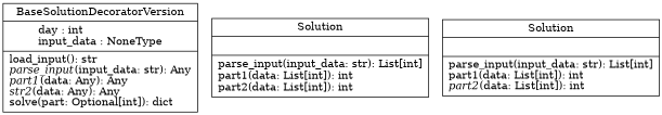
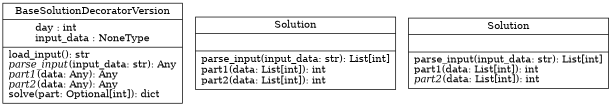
  digraph {
    rankdir=BT
    node [color=black fontcolor=black shape=record style=solid]
-   n1 [label=<{BaseSolutionDecoratorVersion|day : int<br ALIGN="LEFT"/>input_data : NoneType<br ALIGN="LEFT"/>|load_input(): str<br ALIGN="LEFT"/><I>parse_input</I>(input_data: str): Any<br ALIGN="LEFT"/><I>part1</I>(data: Any): Any<br ALIGN="LEFT"/><I>str2</I>(data: Any): Any<br ALIGN="LEFT"/>solve(part: Optional[int]): dict<br ALIGN="LEFT"/>}>]
+   n1 [label=<{BaseSolutionDecoratorVersion|day : int<br ALIGN="LEFT"/>input_data : NoneType<br ALIGN="LEFT"/>|load_input(): str<br ALIGN="LEFT"/><I>parse_input</I>(input_data: str): Any<br ALIGN="LEFT"/><I>part1</I>(data: Any): Any<br ALIGN="LEFT"/><I>part2</I>(data: Any): Any<br ALIGN="LEFT"/>solve(part: Optional[int]): dict<br ALIGN="LEFT"/>}>]
    n2 [label=<{Solution|<br ALIGN="LEFT"/>|parse_input(input_data: str): List[int]<br ALIGN="LEFT"/>part1(data: List[int]): int<br ALIGN="LEFT"/>part2(data: List[int]): int<br ALIGN="LEFT"/>}>]
    n3 [label=<{Solution|<br ALIGN="LEFT"/>|parse_input(input_data: str): List[int]<br ALIGN="LEFT"/>part1(data: List[int]): int<br ALIGN="LEFT"/><I>part2</I>(data: List[int]): int<br ALIGN="LEFT"/>}>]
  }
